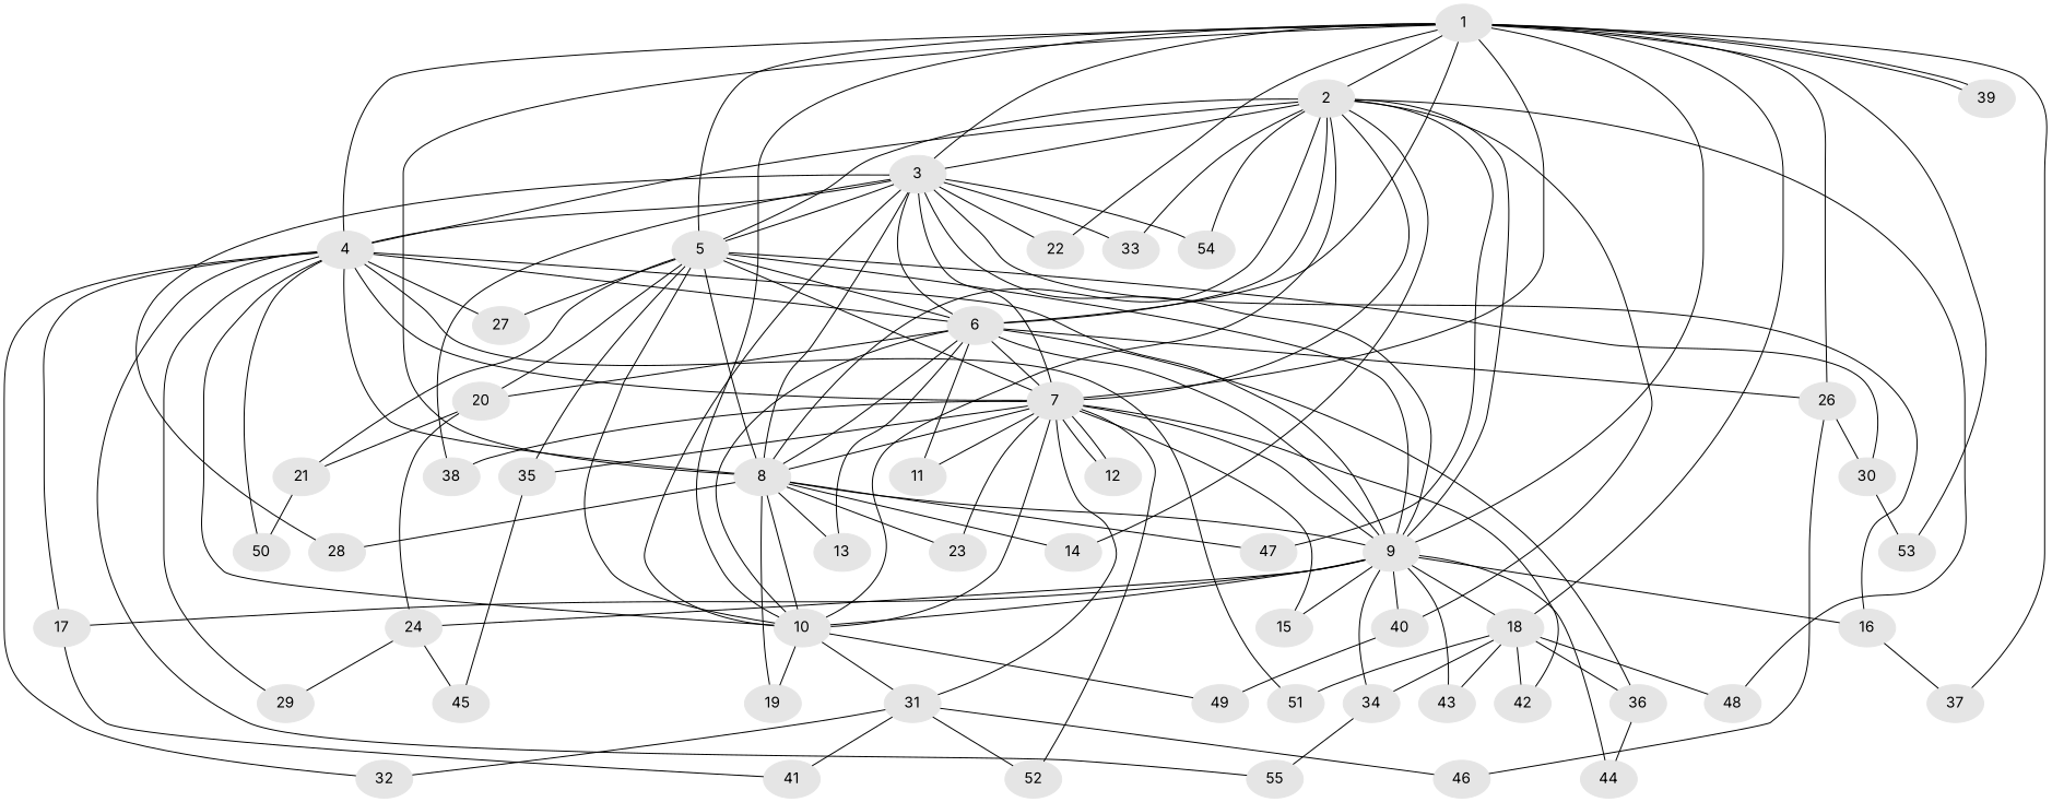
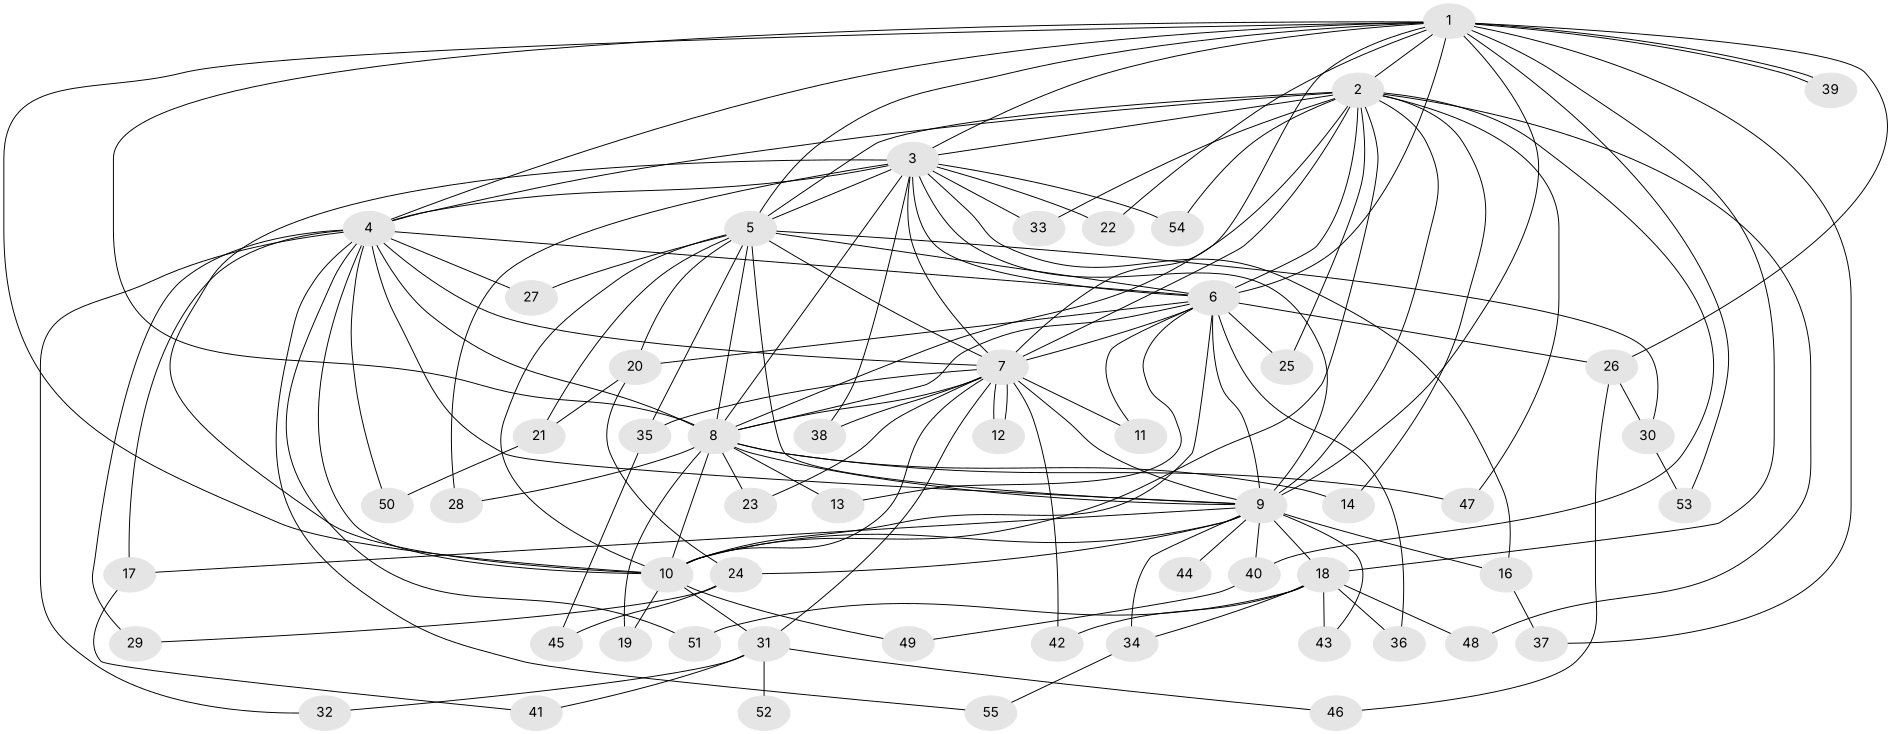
  graph {
    fontname=Inter
    node [color=gray90 fontname=Inter style=filled]
    edge [fontname=Inter]
    1
    2
    3
    4
    5
    6
    7
    8
    9
    10
    18
    22
    26
    37
    39
    53
    14
+   25
    33
    40
    47
    48
    54
    16
    28
    38
    17
    27
    29
    32
    50
    51
    55
    20
    21
    30
    35
    11
    13
    36
    12
-   15
    23
    31
    42
    52
    19
    24
    34
    43
    44
    49
    46
    41
    45
    1 -- 2
    1 -- 3
    1 -- 4
    1 -- 5
    1 -- 6
    1 -- 7
    1 -- 8
    1 -- 9
    1 -- 10
    1 -- 18
    1 -- 22
    1 -- 26
    1 -- 37
    1 -- 39
    1 -- 39
    1 -- 53
    2 -- 3
    2 -- 4
    2 -- 5
    2 -- 6
    2 -- 7
    2 -- 8
    2 -- 9
    2 -- 10
    2 -- 14
+   2 -- 25
    2 -- 33
    2 -- 40
    2 -- 47
    2 -- 48
    2 -- 54
    3 -- 4
    3 -- 5
    3 -- 6
    3 -- 7
    3 -- 8
    3 -- 9
    3 -- 10
    3 -- 22
    3 -- 33
    3 -- 54
    3 -- 16
    3 -- 28
    3 -- 38
    4 -- 6
    4 -- 7
    4 -- 8
    4 -- 9
    4 -- 10
    4 -- 17
    4 -- 27
    4 -- 29
    4 -- 32
    4 -- 50
    4 -- 51
    4 -- 55
    5 -- 6
    5 -- 7
    5 -- 8
    5 -- 9
    5 -- 10
    5 -- 27
    5 -- 20
    5 -- 21
    5 -- 30
    5 -- 35
    6 -- 7
    6 -- 8
    6 -- 9
    6 -- 10
    6 -- 26
+   6 -- 25
    6 -- 20
    6 -- 11
    6 -- 13
    6 -- 36
    7 -- 8
    7 -- 9
    7 -- 10
    7 -- 38
    7 -- 35
    7 -- 11
    7 -- 12
    7 -- 12
-   7 -- 15
    7 -- 23
    7 -- 31
    7 -- 42
-   7 -- 52
    8 -- 9
    8 -- 10
    8 -- 14
    8 -- 47
    8 -- 28
    8 -- 13
    8 -- 23
    8 -- 19
    9 -- 10
    9 -- 18
    9 -- 40
    9 -- 16
    9 -- 17
-   9 -- 15
    9 -- 24
    9 -- 34
    9 -- 43
    9 -- 44
    10 -- 31
    10 -- 19
    10 -- 49
    18 -- 48
    18 -- 51
    18 -- 36
    18 -- 42
    18 -- 34
    18 -- 43
    26 -- 30
    26 -- 46
    40 -- 49
    16 -- 37
    17 -- 41
    20 -- 21
    20 -- 24
    21 -- 50
    30 -- 53
    35 -- 45
-   36 -- 44
    31 -- 32
    31 -- 52
    31 -- 46
    31 -- 41
    24 -- 29
    24 -- 45
    34 -- 55
  }
